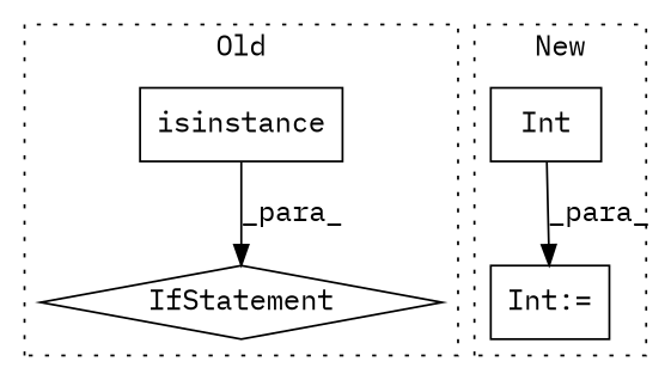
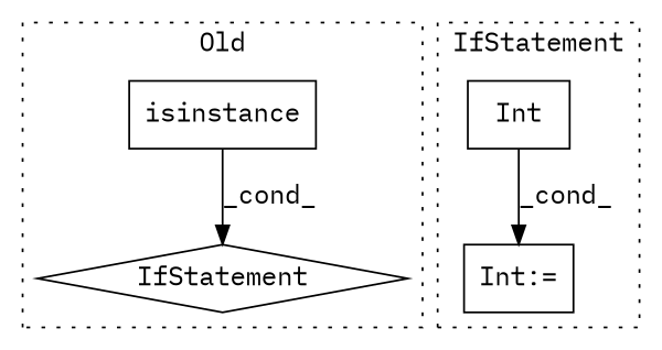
  digraph {
    fontname="IBM Plex Mono"
    node [a=32 fontname="IBM Plex Mono" shape=box]
    edge [fontname="IBM Plex Mono"]
    n1 [l="11,1" label=isinstance s="23438,23477"]
    n2 [a=25 l="4,2" label=IfStatement s="23434,23478" shape=diamond]
    n3 [l="4,1" label=Int s="23747,23756"]
    n4 [a=7 l=2 label="Int:=" s=23708]
    subgraph cluster_1 {
      label=Old
      style=dotted
      n1
      n2
    }
    subgraph cluster_2 {
-     label=New
+     label=IfStatement
      style=dotted
      n3
      n4
    }
-   n1 -> n2 [label=_para_]
-   n3 -> n4 [label=_para_]
+   n1 -> n2 [label=_cond_]
+   n3 -> n4 [label=_cond_]
  }
